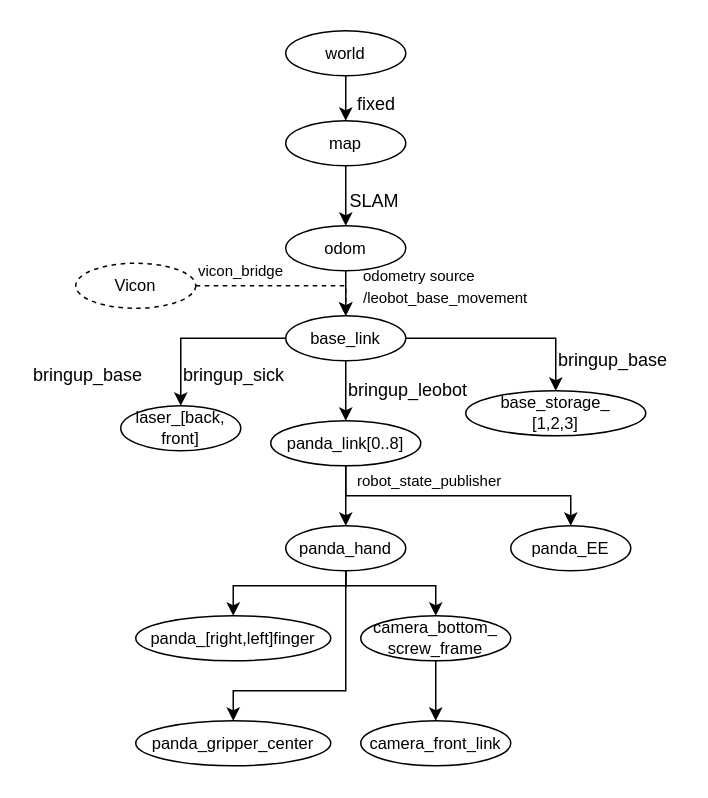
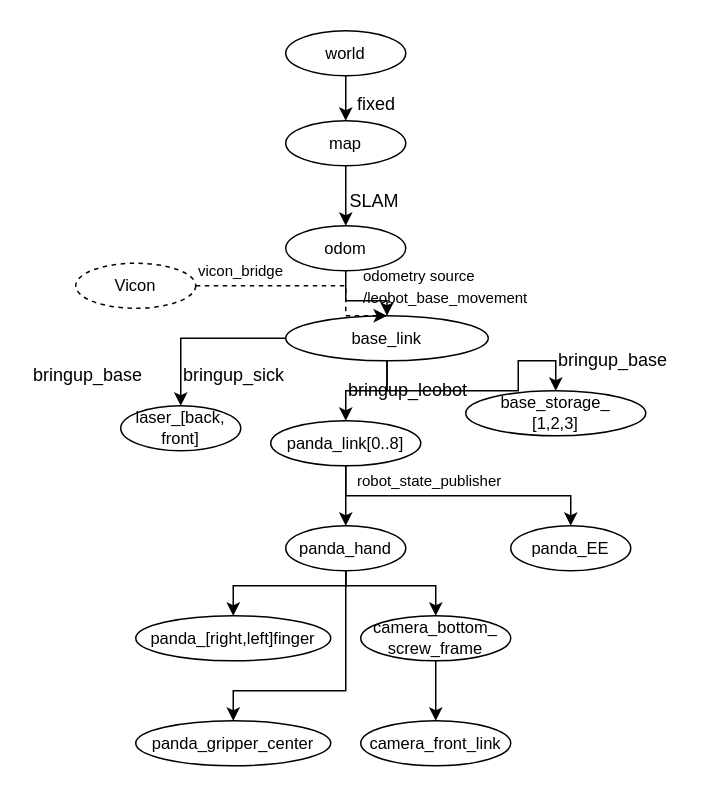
  <mxCell id="0" />
  <mxCell id="1" parent="0" />
  <mxCell id="2" style="edgeStyle=orthogonalEdgeStyle;rounded=0;orthogonalLoop=1;jettySize=auto;html=1;entryX=0.5;entryY=0;entryDx=0;entryDy=0;fontFamily=Arial;fontSize=11;" parent="1" source="3" target="5" edge="1"><mxGeometry relative="1" as="geometry" /></mxCell>
  <mxCell id="3" value="world" style="ellipse;whiteSpace=wrap;html=1;fontSize=11;fontFamily=Arial;" parent="1" vertex="1"><mxGeometry x="190" y="20" width="80" height="30" as="geometry" /></mxCell>
  <mxCell id="4" style="edgeStyle=orthogonalEdgeStyle;rounded=0;orthogonalLoop=1;jettySize=auto;html=1;fontFamily=Arial;fontSize=11;" parent="1" source="5" target="7" edge="1"><mxGeometry relative="1" as="geometry" /></mxCell>
  <mxCell id="5" value="map" style="ellipse;whiteSpace=wrap;html=1;fontSize=11;fontFamily=Arial;" parent="1" vertex="1"><mxGeometry x="190" y="80" width="80" height="30" as="geometry" /></mxCell>
  <mxCell id="6" style="edgeStyle=orthogonalEdgeStyle;rounded=0;orthogonalLoop=1;jettySize=auto;html=1;fontFamily=Arial;fontSize=11;" parent="1" source="7" target="11" edge="1"><mxGeometry relative="1" as="geometry" /></mxCell>
  <mxCell id="7" value="odom" style="ellipse;whiteSpace=wrap;html=1;fontSize=11;fontFamily=Arial;" parent="1" vertex="1"><mxGeometry x="190" y="150" width="80" height="30" as="geometry" /></mxCell>
  <mxCell id="8" style="edgeStyle=orthogonalEdgeStyle;rounded=0;orthogonalLoop=1;jettySize=auto;html=1;fontFamily=Arial;fontSize=11;" parent="1" source="11" target="12" edge="1"><mxGeometry relative="1" as="geometry" /></mxCell>
  <mxCell id="9" style="edgeStyle=orthogonalEdgeStyle;rounded=0;orthogonalLoop=1;jettySize=auto;html=1;fontFamily=Arial;fontSize=11;" parent="1" source="11" target="15" edge="1"><mxGeometry relative="1" as="geometry" /></mxCell>
  <mxCell id="10" style="edgeStyle=orthogonalEdgeStyle;rounded=0;orthogonalLoop=1;jettySize=auto;html=1;" edge="1" parent="1" source="11" target="36"><mxGeometry relative="1" as="geometry" /></mxCell>
- <mxCell id="11" value="base_link" style="ellipse;whiteSpace=wrap;html=1;fontSize=11;fontFamily=Arial;" parent="1" vertex="1"><mxGeometry x="190" y="210" width="80" height="30" as="geometry" /></mxCell>
+ <mxCell id="11" value="base_link" style="ellipse;whiteSpace=wrap;html=1;fontSize=11;fontFamily=Arial;" parent="1" vertex="1"><mxGeometry x="190" y="210" width="135" height="30" as="geometry" /></mxCell>
  <mxCell id="12" value="laser_[back, front]" style="ellipse;whiteSpace=wrap;html=1;fontSize=11;fontFamily=Arial;" parent="1" vertex="1"><mxGeometry x="80" y="270" width="80" height="30" as="geometry" /></mxCell>
  <mxCell id="13" style="edgeStyle=orthogonalEdgeStyle;rounded=0;orthogonalLoop=1;jettySize=auto;html=1;entryX=0.5;entryY=0;entryDx=0;entryDy=0;fontFamily=Arial;fontSize=11;" parent="1" source="15" target="21" edge="1"><mxGeometry relative="1" as="geometry" /></mxCell>
  <mxCell id="14" style="edgeStyle=orthogonalEdgeStyle;rounded=0;orthogonalLoop=1;jettySize=auto;html=1;entryX=0.5;entryY=0;entryDx=0;entryDy=0;" parent="1" source="15" target="30" edge="1"><mxGeometry relative="1" as="geometry"><Array as="points"><mxPoint x="230" y="330" /><mxPoint x="380" y="330" /></Array></mxGeometry></mxCell>
  <mxCell id="15" value="panda_link[0..8]" style="ellipse;whiteSpace=wrap;html=1;fontSize=11;fontFamily=Arial;" parent="1" vertex="1"><mxGeometry x="180" y="280" width="100" height="30" as="geometry" /></mxCell>
  <mxCell id="16" style="edgeStyle=orthogonalEdgeStyle;rounded=0;orthogonalLoop=1;jettySize=auto;html=1;entryX=0.5;entryY=0;entryDx=0;entryDy=0;" parent="1" source="17" target="28" edge="1"><mxGeometry relative="1" as="geometry" /></mxCell>
  <mxCell id="17" value="camera_bottom_&lt;br&gt;screw_frame" style="ellipse;whiteSpace=wrap;html=1;fontSize=11;fontFamily=Arial;" parent="1" vertex="1"><mxGeometry x="240" y="410" width="100" height="30" as="geometry" /></mxCell>
  <mxCell id="18" style="edgeStyle=orthogonalEdgeStyle;rounded=0;orthogonalLoop=1;jettySize=auto;html=1;exitX=0.5;exitY=1;exitDx=0;exitDy=0;fontFamily=Arial;fontSize=11;" parent="1" source="21" target="17" edge="1"><mxGeometry relative="1" as="geometry"><Array as="points"><mxPoint x="230" y="390" /><mxPoint x="290" y="390" /></Array></mxGeometry></mxCell>
  <mxCell id="19" style="edgeStyle=orthogonalEdgeStyle;rounded=0;orthogonalLoop=1;jettySize=auto;html=1;exitX=0.5;exitY=1;exitDx=0;exitDy=0;entryX=0.5;entryY=0;entryDx=0;entryDy=0;fontFamily=Arial;fontSize=11;" parent="1" source="21" target="22" edge="1"><mxGeometry relative="1" as="geometry"><Array as="points"><mxPoint x="230" y="390" /><mxPoint x="155" y="390" /></Array></mxGeometry></mxCell>
  <mxCell id="20" style="edgeStyle=orthogonalEdgeStyle;rounded=0;orthogonalLoop=1;jettySize=auto;html=1;" parent="1" source="21" target="29" edge="1"><mxGeometry relative="1" as="geometry"><mxPoint x="240" y="470" as="targetPoint" /><Array as="points"><mxPoint x="230" y="460" /><mxPoint x="155" y="460" /></Array></mxGeometry></mxCell>
  <mxCell id="21" value="panda_hand" style="ellipse;whiteSpace=wrap;html=1;fontSize=11;fontFamily=Arial;" parent="1" vertex="1"><mxGeometry x="190" y="350" width="80" height="30" as="geometry" /></mxCell>
  <mxCell id="22" value="panda_[right,left]finger" style="ellipse;whiteSpace=wrap;html=1;fontSize=11;fontFamily=Arial;" parent="1" vertex="1"><mxGeometry x="90" y="410" width="130" height="30" as="geometry" /></mxCell>
  <mxCell id="23" style="edgeStyle=orthogonalEdgeStyle;rounded=0;orthogonalLoop=1;jettySize=auto;html=1;entryX=0.5;entryY=0;entryDx=0;entryDy=0;dashed=1;" parent="1" source="24" target="11" edge="1"><mxGeometry relative="1" as="geometry"><Array as="points"><mxPoint x="230" y="190" /></Array><mxPoint x="180" y="240" as="targetPoint" /></mxGeometry></mxCell>
  <mxCell id="24" value="Vicon" style="ellipse;whiteSpace=wrap;html=1;fontSize=11;fontFamily=Arial;dashed=1;" parent="1" vertex="1"><mxGeometry x="50" y="175" width="80" height="30" as="geometry" /></mxCell>
  <mxCell id="25" value="fixed" style="text;html=1;strokeColor=none;fillColor=none;align=left;verticalAlign=middle;whiteSpace=wrap;rounded=0;" parent="1" vertex="1"><mxGeometry x="236" y="59" width="40" height="20" as="geometry" /></mxCell>
  <mxCell id="26" value="SLAM" style="text;html=1;strokeColor=none;fillColor=none;align=left;verticalAlign=middle;whiteSpace=wrap;rounded=0;" parent="1" vertex="1"><mxGeometry x="231" y="124" width="50" height="20" as="geometry" /></mxCell>
  <mxCell id="27" value="&lt;font style=&quot;font-size: 10px&quot;&gt;odometry source /leobot_base_movement&lt;/font&gt;" style="text;html=1;strokeColor=none;fillColor=none;align=left;verticalAlign=middle;whiteSpace=wrap;rounded=0;" parent="1" vertex="1"><mxGeometry x="240" y="180" width="100" height="20" as="geometry" /></mxCell>
  <mxCell id="28" value="camera_front_link" style="ellipse;whiteSpace=wrap;html=1;fontSize=11;fontFamily=Arial;" parent="1" vertex="1"><mxGeometry x="240" y="480" width="100" height="30" as="geometry" /></mxCell>
  <mxCell id="29" value="panda_gripper_center" style="ellipse;whiteSpace=wrap;html=1;fontSize=11;fontFamily=Arial;" parent="1" vertex="1"><mxGeometry x="90" y="480" width="130" height="30" as="geometry" /></mxCell>
  <mxCell id="30" value="panda_EE" style="ellipse;whiteSpace=wrap;html=1;fontSize=11;fontFamily=Arial;" parent="1" vertex="1"><mxGeometry x="340" y="350" width="80" height="30" as="geometry" /></mxCell>
  <mxCell id="31" value="&lt;font style=&quot;font-size: 10px&quot;&gt;vicon_bridge&lt;/font&gt;" style="text;html=1;strokeColor=none;fillColor=none;align=left;verticalAlign=middle;whiteSpace=wrap;rounded=0;" parent="1" vertex="1"><mxGeometry x="130" y="170" width="100" height="20" as="geometry" /></mxCell>
  <mxCell id="32" value="&lt;span style=&quot;font-size: 10px&quot;&gt;robot_state_publisher&lt;/span&gt;" style="text;html=1;strokeColor=none;fillColor=none;align=left;verticalAlign=middle;whiteSpace=wrap;rounded=0;" parent="1" vertex="1"><mxGeometry x="236" y="310" width="100" height="20" as="geometry" /></mxCell>
  <mxCell id="33" value="bringup_base" style="text;html=1;strokeColor=none;fillColor=none;align=left;verticalAlign=middle;whiteSpace=wrap;rounded=0;dashed=1;" parent="1" vertex="1"><mxGeometry x="20" y="240" width="40" height="20" as="geometry" /></mxCell>
  <mxCell id="34" value="bringup_sick" style="text;html=1;strokeColor=none;fillColor=none;align=left;verticalAlign=middle;whiteSpace=wrap;rounded=0;dashed=1;" parent="1" vertex="1"><mxGeometry x="120" y="240" width="40" height="20" as="geometry" /></mxCell>
  <mxCell id="35" value="bringup_leobot" style="text;html=1;strokeColor=none;fillColor=none;align=left;verticalAlign=middle;whiteSpace=wrap;rounded=0;dashed=1;" parent="1" vertex="1"><mxGeometry x="230" y="250" width="40" height="20" as="geometry" /></mxCell>
  <mxCell id="36" value="base_storage_&lt;br&gt;[1,2,3]" style="ellipse;whiteSpace=wrap;html=1;fontSize=11;fontFamily=Arial;" vertex="1" parent="1"><mxGeometry x="310" y="260" width="120" height="30" as="geometry" /></mxCell>
  <mxCell id="37" value="bringup_base" style="text;html=1;strokeColor=none;fillColor=none;align=left;verticalAlign=middle;whiteSpace=wrap;rounded=0;dashed=1;" vertex="1" parent="1"><mxGeometry x="370" y="230" width="80" height="20" as="geometry" /></mxCell>
